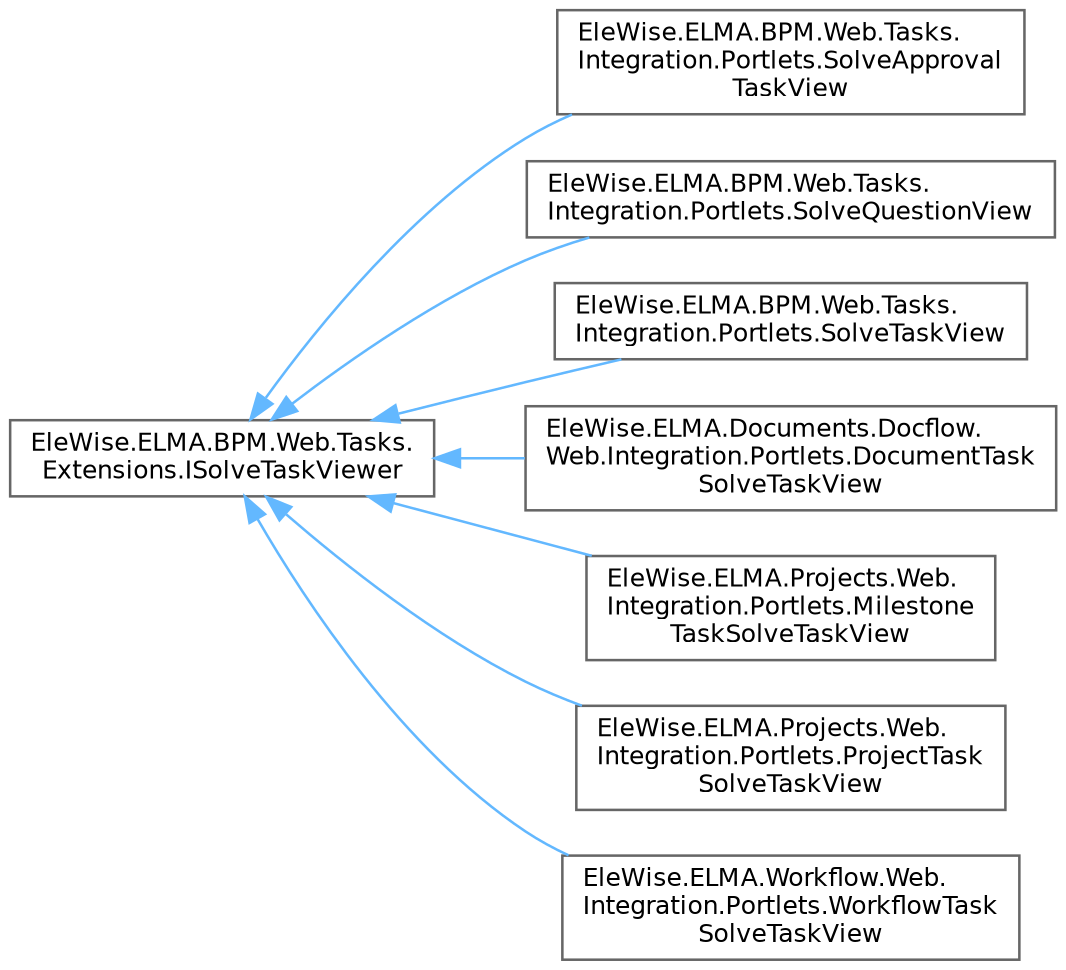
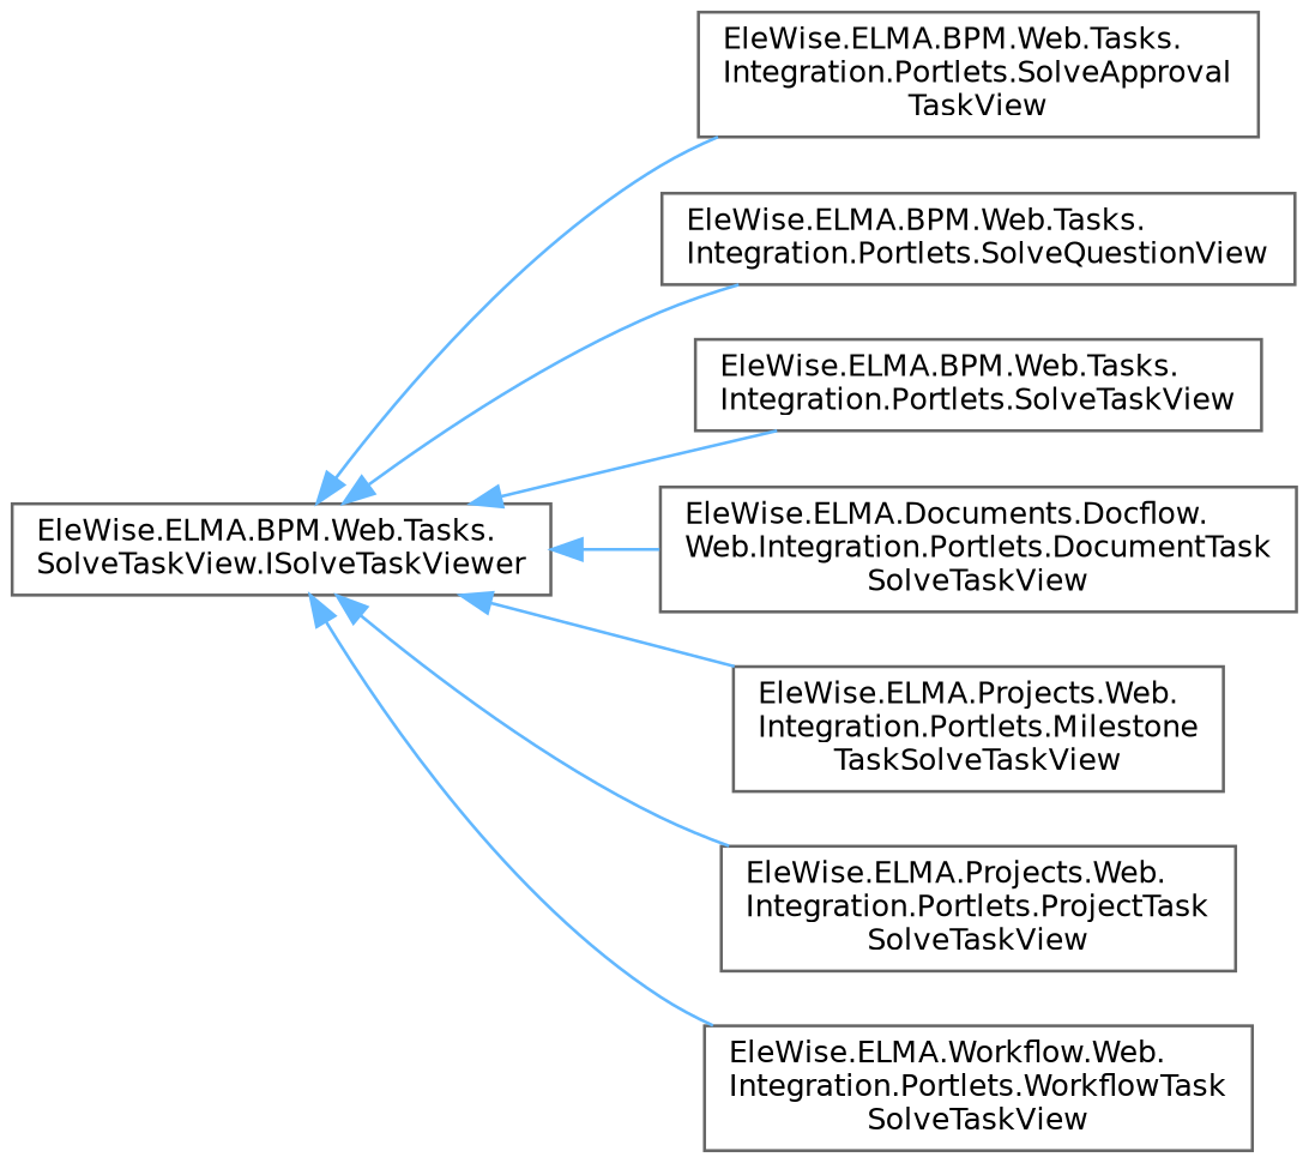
  digraph {
    rankdir=LR
    node [color=grey40 fillcolor=white fontname=Helvetica fontsize=10 shape=box style=filled]
    edge [color=steelblue1 dir=back fontname=Helvetica fontsize=10 labelfontname=Helvetica labelfontsize=10 style=solid]
-   n1 [height=0.2 label="EleWise.ELMA.BPM.Web.Tasks.\lExtensions.ISolveTaskViewer" width=0.4]
+   n1 [height=0.2 label="EleWise.ELMA.BPM.Web.Tasks.\lSolveTaskView.ISolveTaskViewer" width=0.4]
    n2 [height=0.2 label="EleWise.ELMA.BPM.Web.Tasks.\lIntegration.Portlets.SolveApproval\lTaskView" width=0.4]
    n3 [height=0.2 label="EleWise.ELMA.BPM.Web.Tasks.\lIntegration.Portlets.SolveQuestionView" width=0.4]
    n4 [height=0.2 label="EleWise.ELMA.BPM.Web.Tasks.\lIntegration.Portlets.SolveTaskView" width=0.4]
    n5 [height=0.2 label="EleWise.ELMA.Documents.Docflow.\lWeb.Integration.Portlets.DocumentTask\lSolveTaskView" width=0.4]
    n6 [height=0.2 label="EleWise.ELMA.Projects.Web.\lIntegration.Portlets.Milestone\lTaskSolveTaskView" width=0.4]
    n7 [height=0.2 label="EleWise.ELMA.Projects.Web.\lIntegration.Portlets.ProjectTask\lSolveTaskView" width=0.4]
    n8 [height=0.2 label="EleWise.ELMA.Workflow.Web.\lIntegration.Portlets.WorkflowTask\lSolveTaskView" width=0.4]
    n1 -> n2
    n1 -> n3
    n1 -> n4
    n1 -> n5
    n1 -> n6
    n1 -> n7
    n1 -> n8
  }
